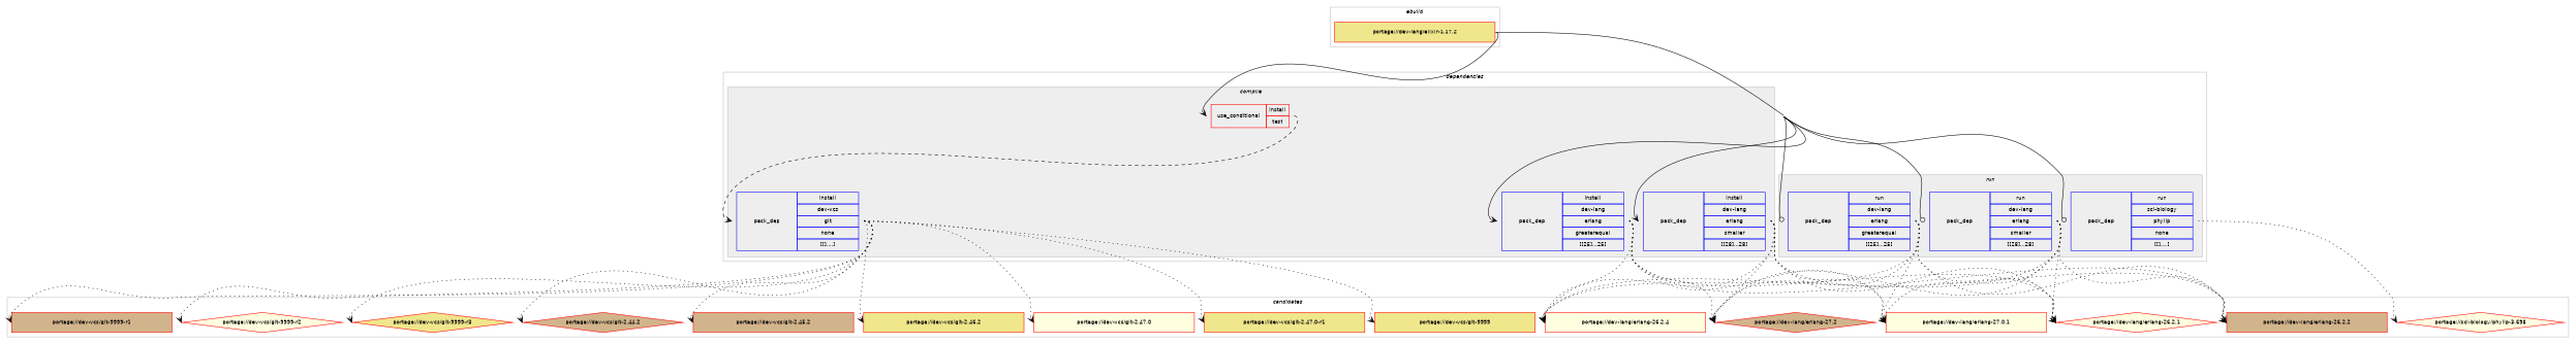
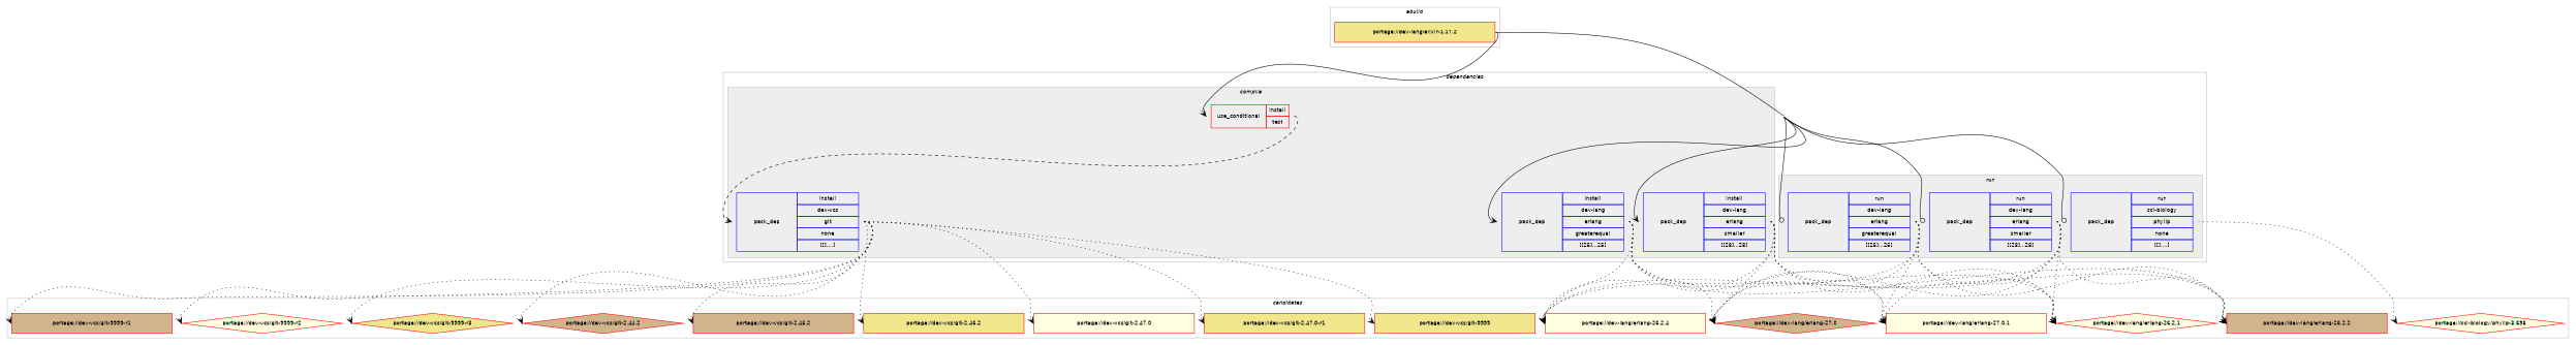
  digraph {
    compound=true
    concentrate=true
    fontname=Helvetica
    fontsize=10
    newrank=true
    rankdir=TB
    ranksep=1.5
    node [color=red fontname=Helvetica fontsize=10 shape=box style=filled]
    edge [arrowhead=vee headport=w style=dotted tailport=e weight=100]
    n1 [fillcolor=khaki label="portage://dev-lang/elixir-1.17.2" width=4]
    n2 [color=blue label=<<TABLE BORDER="0" CELLBORDER="1" CELLSPACING="0" CELLPADDING="4" WIDTH="220"><TR><TD ROWSPAN="6" CELLPADDING="30">pack_dep</TD></TR><TR><TD WIDTH="110">install</TD></TR><TR><TD>dev-vcs</TD></TR><TR><TD>git</TD></TR><TR><TD>none</TD></TR><TR><TD>[[],,,,]</TD></TR></TABLE>> shape=none style=""]
    n3 [label=<<TABLE BORDER="0" CELLBORDER="1" CELLSPACING="0" CELLPADDING="4"><TR><TD ROWSPAN="3" CELLPADDING="10">use_conditional</TD></TR><TR><TD>install</TD></TR><TR><TD>test</TD></TR></TABLE>> shape=none style=""]
    n4 [color=blue label=<<TABLE BORDER="0" CELLBORDER="1" CELLSPACING="0" CELLPADDING="4" WIDTH="220"><TR><TD ROWSPAN="6" CELLPADDING="30">pack_dep</TD></TR><TR><TD WIDTH="110">install</TD></TR><TR><TD>dev-lang</TD></TR><TR><TD>erlang</TD></TR><TR><TD>greaterequal</TD></TR><TR><TD>[[25],,,25]</TD></TR></TABLE>> shape=none style=""]
    n5 [color=blue label=<<TABLE BORDER="0" CELLBORDER="1" CELLSPACING="0" CELLPADDING="4" WIDTH="220"><TR><TD ROWSPAN="6" CELLPADDING="30">pack_dep</TD></TR><TR><TD WIDTH="110">install</TD></TR><TR><TD>dev-lang</TD></TR><TR><TD>erlang</TD></TR><TR><TD>smaller</TD></TR><TR><TD>[[28],,,28]</TD></TR></TABLE>> shape=none style=""]
    n6 [color=blue label=<<TABLE BORDER="0" CELLBORDER="1" CELLSPACING="0" CELLPADDING="4" WIDTH="220"><TR><TD ROWSPAN="6" CELLPADDING="30">pack_dep</TD></TR><TR><TD WIDTH="110">run</TD></TR><TR><TD>dev-lang</TD></TR><TR><TD>erlang</TD></TR><TR><TD>greaterequal</TD></TR><TR><TD>[[25],,,25]</TD></TR></TABLE>> shape=none style=""]
    n7 [color=blue label=<<TABLE BORDER="0" CELLBORDER="1" CELLSPACING="0" CELLPADDING="4" WIDTH="220"><TR><TD ROWSPAN="6" CELLPADDING="30">pack_dep</TD></TR><TR><TD WIDTH="110">run</TD></TR><TR><TD>dev-lang</TD></TR><TR><TD>erlang</TD></TR><TR><TD>smaller</TD></TR><TR><TD>[[28],,,28]</TD></TR></TABLE>> shape=none style=""]
    n8 [color=blue label=<<TABLE BORDER="0" CELLBORDER="1" CELLSPACING="0" CELLPADDING="4" WIDTH="220"><TR><TD ROWSPAN="6" CELLPADDING="30">pack_dep</TD></TR><TR><TD WIDTH="110">run</TD></TR><TR><TD>sci-biology</TD></TR><TR><TD>phylip</TD></TR><TR><TD>none</TD></TR><TR><TD>[[],,,,]</TD></TR></TABLE>> shape=none style=""]
    n9 [fillcolor=khaki label="portage://dev-vcs/git-9999-r3" shape=diamond width=4]
    n10 [fillcolor=lightyellow label="portage://dev-vcs/git-9999-r2" shape=diamond width=4]
    n11 [fillcolor=tan label="portage://dev-vcs/git-9999-r1" width=4]
    n12 [fillcolor=khaki label="portage://dev-vcs/git-9999" width=4]
    n13 [fillcolor=khaki label="portage://dev-vcs/git-2.47.0-r1" width=4]
    n14 [fillcolor=lightyellow label="portage://dev-vcs/git-2.47.0" width=4]
    n15 [fillcolor=khaki label="portage://dev-vcs/git-2.46.2" width=4]
    n16 [fillcolor=tan label="portage://dev-vcs/git-2.45.2" width=4]
    n17 [fillcolor=tan label="portage://dev-vcs/git-2.44.2" shape=diamond width=4]
    n18 [fillcolor=lightyellow label="portage://dev-lang/erlang-27.0.1" width=4]
-   n19 [fillcolor=tan label="portage://dev-lang/erlang-27.2" shape=diamond width=4]
+   n19 [fillcolor=tan label="portage://dev-lang/erlang-27.0" shape=diamond width=4]
    n20 [fillcolor=lightyellow label="portage://dev-lang/erlang-26.2.4" width=4]
    n21 [fillcolor=tan label="portage://dev-lang/erlang-26.2.2" width=4]
    n22 [fillcolor=lightyellow label="portage://dev-lang/erlang-26.2.1" shape=diamond width=4]
    n23 [fillcolor=lightyellow label="portage://sci-biology/phylip-3.698" shape=diamond width=4]
    subgraph cluster_1 {
      color=gray
      label=<<i>dependencies</i>>
      subgraph cluster_2 {
        color=gray
        fillcolor="#eeeeee"
        label=<<i>compile</i>>
        style=filled
        subgraph sub_3 {
          color=gray
          fillcolor="#eeeeee"
          label=<<i>compile</i>>
          style=filled
          n3
          subgraph sub_4 {
            color=gray
            fillcolor="#eeeeee"
            label=<<i>compile</i>>
            style=filled
            n2
          }
        }
        subgraph sub_5 {
          color=gray
          fillcolor="#eeeeee"
          label=<<i>compile</i>>
          style=filled
          n4
        }
        subgraph sub_6 {
          color=gray
          fillcolor="#eeeeee"
          label=<<i>compile</i>>
          style=filled
          n5
        }
      }
      subgraph cluster_7 {
        color=gray
        fillcolor="#eeeeee"
        label=<<i>compile and run</i>>
        style=filled
      }
      subgraph cluster_8 {
        color=gray
        fillcolor="#eeeeee"
        label=<<i>run</i>>
        style=filled
        subgraph sub_9 {
          color=gray
          fillcolor="#eeeeee"
          label=<<i>run</i>>
          style=filled
          n6
        }
        subgraph sub_10 {
          color=gray
          fillcolor="#eeeeee"
          label=<<i>run</i>>
          style=filled
          n7
        }
        subgraph sub_11 {
          color=gray
          fillcolor="#eeeeee"
          label=<<i>run</i>>
          style=filled
          n8
        }
      }
    }
    subgraph cluster_12 {
      color=gray
      label=<<i>ebuild</i>>
      n1
    }
    subgraph cluster_13 {
      color=gray
      label=<<i>candidates</i>>
      rank=same
      subgraph sub_14 {
        color=black
        label=<<i>candidates</i>>
        nodesep=1
        rank=same
        n9
        n10
        n11
        n12
        n13
        n14
        n15
        n16
        n17
      }
      subgraph sub_15 {
        color=black
        label=<<i>candidates</i>>
        nodesep=1
        rank=same
        n18
        n19
        n20
        n21
        n22
      }
      subgraph sub_16 {
        color=black
        label=<<i>candidates</i>>
        nodesep=1
        rank=same
        n18
        n19
        n20
        n21
        n22
      }
      subgraph sub_17 {
        color=black
        label=<<i>candidates</i>>
        nodesep=1
        rank=same
        n18
        n19
        n20
        n21
        n22
      }
      subgraph sub_18 {
        color=black
        label=<<i>candidates</i>>
        nodesep=1
        rank=same
        n18
        n19
        n20
        n21
        n22
      }
      subgraph sub_19 {
        color=black
        label=<<i>candidates</i>>
        nodesep=1
        rank=same
        n23
      }
    }
    n1 -> n3 [style=solid weight=20]
    n1 -> n4 [style=solid weight=20]
    n1 -> n5 [style=solid weight=20]
    n1 -> n6 [arrowhead=odot style=solid weight=20]
    n1 -> n7 [arrowhead=odot style=solid weight=20]
    n1 -> n8 [arrowhead=odot style=solid weight=20]
    n2 -> n9
    n2 -> n10
    n2 -> n11
    n2 -> n12
    n2 -> n13
    n2 -> n14
    n2 -> n15
    n2 -> n16
    n2 -> n17
    n3 -> n2 [style=dashed weight=20]
    n4 -> n18
    n4 -> n19
    n4 -> n20
    n4 -> n21
    n4 -> n22
    n5 -> n18
    n5 -> n19
    n5 -> n20
    n5 -> n21
    n5 -> n22
    n6 -> n18
    n6 -> n19
    n6 -> n20
    n6 -> n21
    n6 -> n22
    n7 -> n18
    n7 -> n19
    n7 -> n20
    n7 -> n21
    n7 -> n22
    n8 -> n23
  }
